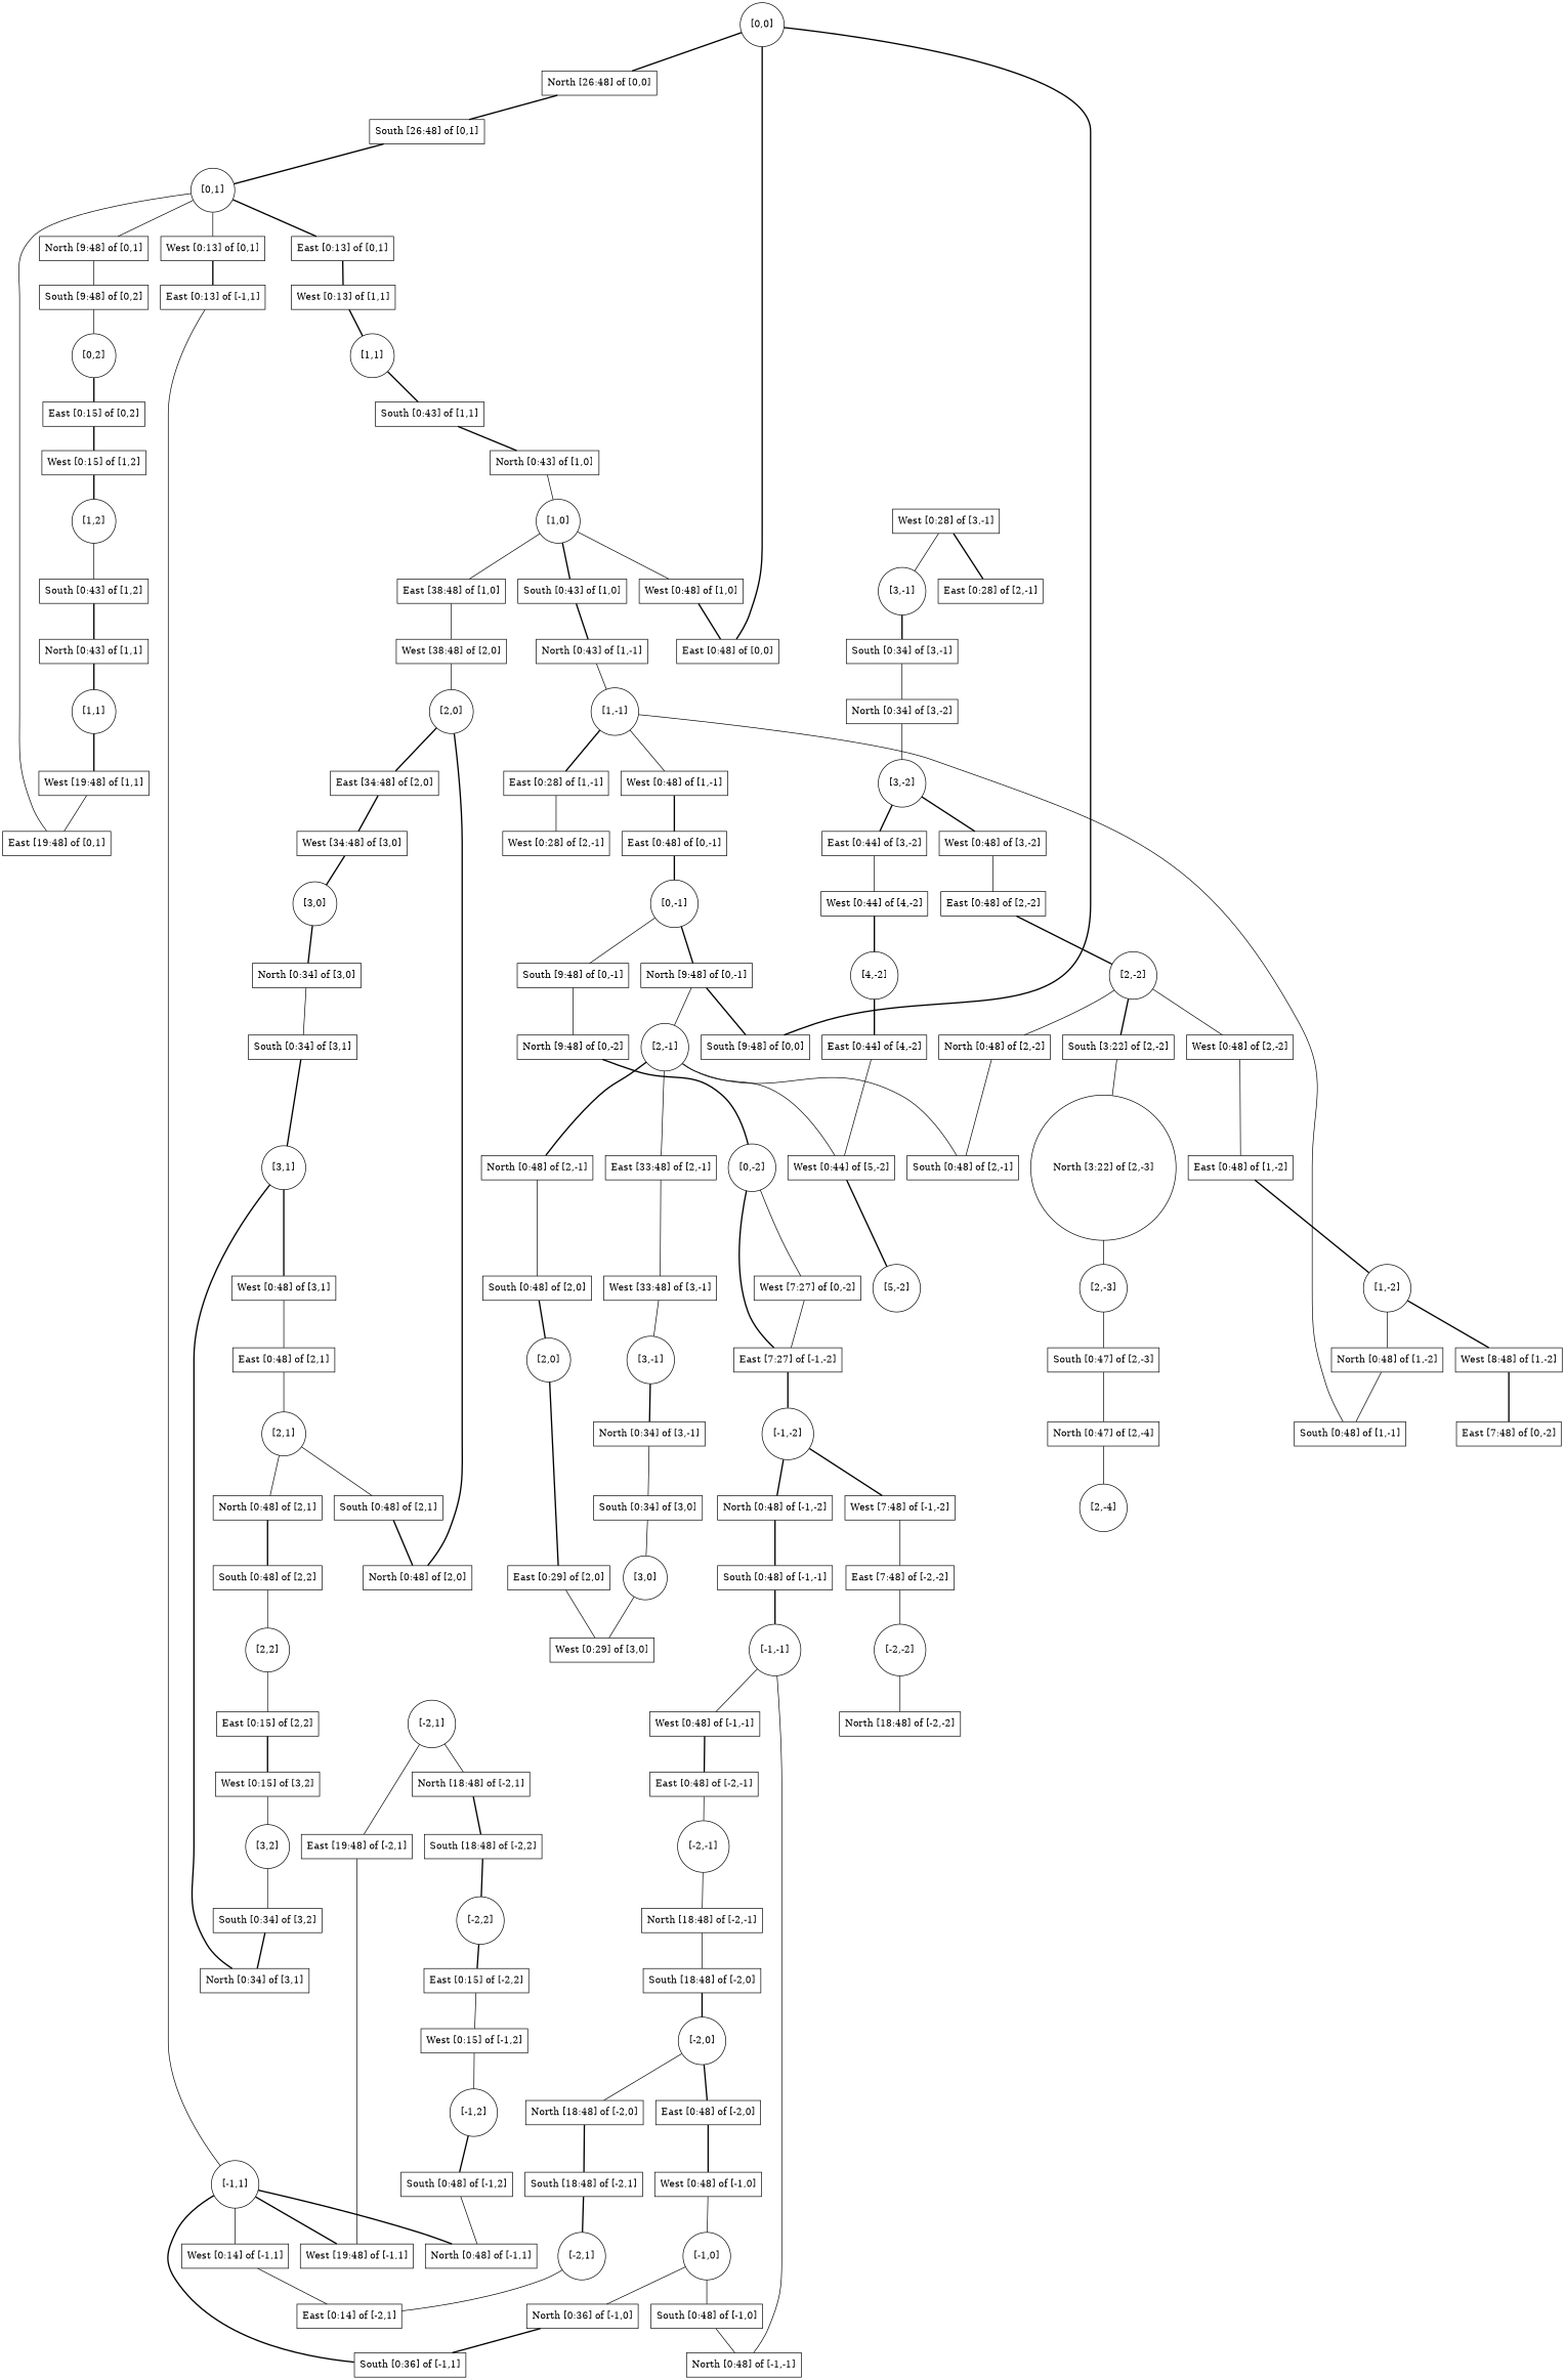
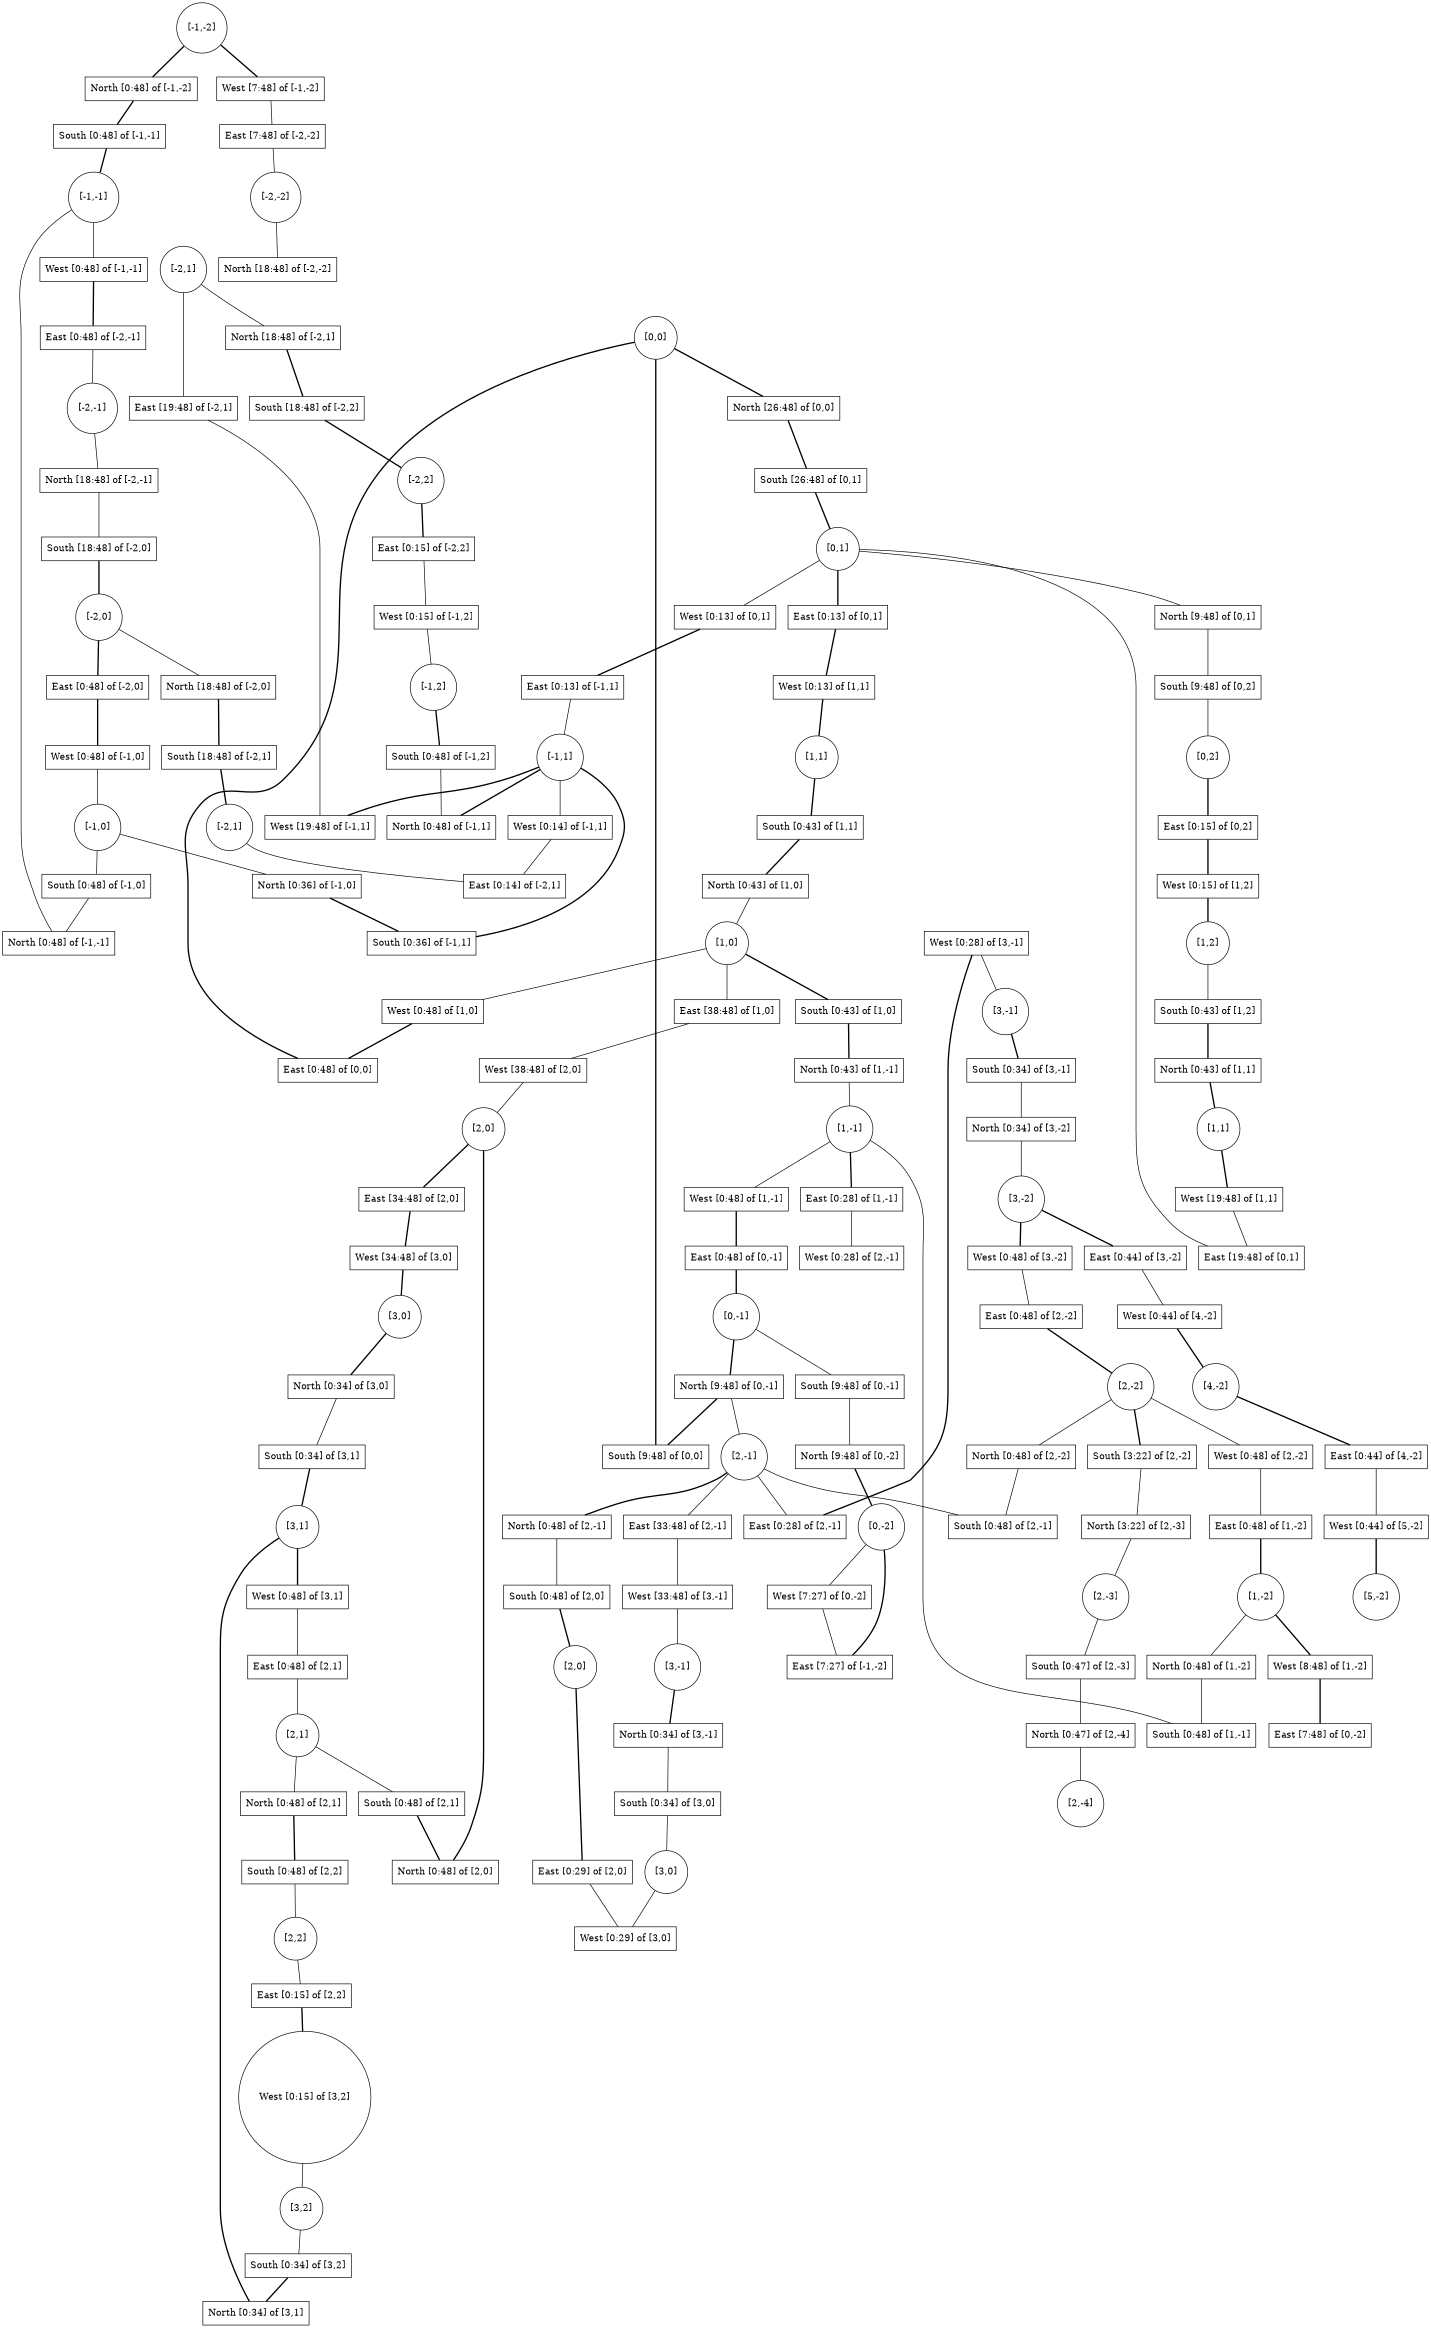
  graph {
    node [shape=box]
    edge [style=solid]
    n1 [label="[0,0]" shape=circle]
    n2 [label="North [26:48] of [0,0]"]
    n3 [label="East [0:48] of [0,0]"]
    n4 [label="South [9:48] of [0,0]"]
    n5 [label="South [26:48] of [0,1]"]
    n6 [label="[0,1]" shape=circle]
    n7 [label="North [9:48] of [0,1]"]
    n8 [label="South [9:48] of [0,2]"]
    n9 [label="[0,2]" shape=circle]
    n10 [label="East [19:48] of [0,1]"]
    n11 [label="West [0:13] of [0,1]"]
    n12 [label="East [0:13] of [0,1]"]
    n13 [label="East [0:13] of [-1,1]"]
    n14 [label="[-1,1]" shape=circle]
    n15 [label="West [0:13] of [1,1]"]
    n16 [label="[1,1]" shape=circle]
    n17 [label="North [0:48] of [-1,1]"]
    n18 [label="South [0:36] of [-1,1]"]
    n19 [label="West [19:48] of [-1,1]"]
    n20 [label="West [0:14] of [-1,1]"]
    n21 [label="East [0:14] of [-2,1]"]
    n22 [label="North [18:48] of [-2,1]"]
    n23 [label="South [18:48] of [-2,2]"]
    n24 [label="[-2,2]" shape=circle]
    n25 [label="East [19:48] of [-2,1]"]
    n26 [label="South [18:48] of [-2,1]"]
    n27 [label="[-2,1]" shape=circle]
    n28 [label="[-2,1]" shape=circle]
    n29 [label="East [0:15] of [-2,2]"]
    n30 [label="West [0:15] of [-1,2]"]
    n31 [label="[-1,2]" shape=circle]
    n32 [label="South [0:48] of [-1,2]"]
    n33 [label="North [0:43] of [1,1]"]
    n34 [label="[1,1]" shape=circle]
    n35 [label="West [19:48] of [1,1]"]
    n36 [label="South [0:43] of [1,1]"]
    n37 [label="North [0:43] of [1,0]"]
    n38 [label="[1,0]" shape=circle]
    n39 [label="East [38:48] of [1,0]"]
    n40 [label="South [0:43] of [1,0]"]
    n41 [label="West [0:48] of [1,0]"]
    n42 [label="West [38:48] of [2,0]"]
    n43 [label="[2,0]" shape=circle]
    n44 [label="North [0:43] of [1,-1]"]
    n45 [label="[1,-1]" shape=circle]
    n46 [label="North [0:48] of [2,0]"]
    n47 [label="East [34:48] of [2,0]"]
    n48 [label="West [34:48] of [3,0]"]
    n49 [label="[3,0]" shape=circle]
    n50 [label="East [0:28] of [1,-1]"]
    n51 [label="South [0:48] of [1,-1]"]
    n52 [label="West [0:48] of [1,-1]"]
    n53 [label="West [0:28] of [2,-1]"]
    n54 [label="East [0:48] of [0,-1]"]
    n55 [label="[0,-1]" shape=circle]
    n56 [label="North [9:48] of [0,-1]"]
    n57 [label="[2,-1]" shape=circle]
    n58 [label="South [9:48] of [0,-1]"]
    n59 [label="North [9:48] of [0,-2]"]
    n60 [label="[0,-2]" shape=circle]
    n61 [label="West [7:27] of [0,-2]"]
    n62 [label="East [7:27] of [-1,-2]"]
    n63 [label="East [7:48] of [0,-2]"]
    n64 [label="[-1,-2]" shape=circle]
    n65 [label="North [0:48] of [-1,-2]"]
    n66 [label="South [0:48] of [-1,-1]"]
    n67 [label="[-1,-1]" shape=circle]
    n68 [label="West [7:48] of [-1,-2]"]
    n69 [label="East [7:48] of [-2,-2]"]
    n70 [label="[-2,-2]" shape=circle]
    n71 [label="North [18:48] of [-2,-2]"]
    n72 [label="North [0:48] of [-1,-1]"]
    n73 [label="West [0:48] of [-1,-1]"]
    n74 [label="East [0:48] of [-2,-1]"]
    n75 [label="[-2,-1]" shape=circle]
    n76 [label="North [18:48] of [-2,-1]"]
    n77 [label="South [18:48] of [-2,0]"]
    n78 [label="[-2,0]" shape=circle]
    n79 [label="North [18:48] of [-2,0]"]
    n80 [label="East [0:48] of [-2,0]"]
    n81 [label="West [0:48] of [-1,0]"]
    n82 [label="[-1,0]" shape=circle]
    n83 [label="North [0:36] of [-1,0]"]
    n84 [label="South [0:48] of [-1,0]"]
    n85 [label="East [0:15] of [0,2]"]
    n86 [label="West [0:15] of [1,2]"]
    n87 [label="[1,2]" shape=circle]
    n88 [label="South [0:43] of [1,2]"]
    n89 [label="North [0:34] of [3,0]"]
    n90 [label="South [0:34] of [3,1]"]
    n91 [label="[3,1]" shape=circle]
    n92 [label="North [0:34] of [3,1]"]
    n93 [label="West [0:48] of [3,1]"]
    n94 [label="East [0:48] of [2,1]"]
    n95 [label="[2,1]" shape=circle]
    n96 [label="North [0:48] of [2,1]"]
    n97 [label="South [0:48] of [2,2]"]
    n98 [label="[2,2]" shape=circle]
    n99 [label="South [0:48] of [2,1]"]
    n100 [label="East [0:15] of [2,2]"]
-   n101 [label="West [0:15] of [3,2]"]
+   n101 [label="West [0:15] of [3,2]" shape=circle]
    n102 [label="[3,2]" shape=circle]
    n103 [label="South [0:34] of [3,2]"]
    n104 [label="North [0:48] of [2,-1]"]
    n105 [label="South [0:48] of [2,0]"]
    n106 [label="[2,0]" shape=circle]
    n107 [label="East [33:48] of [2,-1]"]
    n108 [label="West [33:48] of [3,-1]"]
    n109 [label="[3,-1]" shape=circle]
    n110 [label="South [0:48] of [2,-1]"]
    n111 [label="East [0:28] of [2,-1]"]
    n112 [label="North [0:34] of [3,-1]"]
    n113 [label="South [0:34] of [3,0]"]
    n114 [label="[3,0]" shape=circle]
    n115 [label="South [0:34] of [3,-1]"]
    n116 [label="North [0:34] of [3,-2]"]
    n117 [label="[3,-2]" shape=circle]
    n118 [label="West [0:28] of [3,-1]"]
    n119 [label="[3,-1]" shape=circle]
    n120 [label="West [0:29] of [3,0]"]
    n121 [label="East [0:29] of [2,0]"]
    n122 [label="East [0:44] of [3,-2]"]
    n123 [label="West [0:48] of [3,-2]"]
    n124 [label="West [0:44] of [4,-2]"]
    n125 [label="[4,-2]" shape=circle]
    n126 [label="East [0:48] of [2,-2]"]
    n127 [label="[2,-2]" shape=circle]
    n128 [label="North [0:48] of [2,-2]"]
    n129 [label="South [3:22] of [2,-2]"]
    n130 [label="West [0:48] of [2,-2]"]
-   n131 [label="North [3:22] of [2,-3]" shape=circle]
+   n131 [label="North [3:22] of [2,-3]"]
    n132 [label="[2,-3]" shape=circle]
    n133 [label="East [0:48] of [1,-2]"]
    n134 [label="[1,-2]" shape=circle]
    n135 [label="South [0:47] of [2,-3]"]
    n136 [label="North [0:47] of [2,-4]"]
    n137 [label="[2,-4]" shape=circle]
    n138 [label="North [0:48] of [1,-2]"]
    n139 [label="West [8:48] of [1,-2]"]
    n140 [label="East [0:44] of [4,-2]"]
    n141 [label="West [0:44] of [5,-2]"]
    n142 [label="[5,-2]" shape=circle]
    n1 -- n2 [style=bold]
    n1 -- n3 [style=bold]
    n1 -- n4 [style=bold]
    n2 -- n5 [style=bold]
    n5 -- n6 [style=bold]
    n6 -- n7
    n6 -- n10
    n6 -- n11
    n6 -- n12 [style=bold]
    n7 -- n8
    n8 -- n9
    n9 -- n85 [style=bold]
    n11 -- n13 [style=bold]
    n12 -- n15 [style=bold]
    n13 -- n14
    n14 -- n17 [style=bold]
    n14 -- n18 [style=bold]
    n14 -- n19 [style=bold]
    n14 -- n20
    n15 -- n16 [style=bold]
    n16 -- n36 [style=bold]
    n20 -- n21
    n22 -- n23 [style=bold]
    n23 -- n24 [style=bold]
    n24 -- n29 [style=bold]
    n25 -- n19
    n26 -- n27 [style=bold]
    n27 -- n21
    n28 -- n22
    n28 -- n25
    n29 -- n30
    n30 -- n31
    n31 -- n32 [style=bold]
    n32 -- n17
    n33 -- n34 [style=bold]
    n34 -- n35 [style=bold]
    n35 -- n10
    n36 -- n37 [style=bold]
    n37 -- n38
    n38 -- n39
    n38 -- n40 [style=bold]
    n38 -- n41
    n39 -- n42
    n40 -- n44 [style=bold]
    n41 -- n3 [style=bold]
    n42 -- n43
    n43 -- n46 [style=bold]
    n43 -- n47 [style=bold]
    n44 -- n45
    n45 -- n50 [style=bold]
    n45 -- n51
    n45 -- n52
    n47 -- n48 [style=bold]
    n48 -- n49 [style=bold]
    n49 -- n89 [style=bold]
    n50 -- n53
    n52 -- n54 [style=bold]
    n54 -- n55 [style=bold]
    n55 -- n56 [style=bold]
    n55 -- n58
    n56 -- n4 [style=bold]
    n56 -- n57
    n57 -- n104 [style=bold]
    n57 -- n107
    n57 -- n110
-   n57 -- n141
+   n57 -- n111
    n58 -- n59
    n59 -- n60 [style=bold]
    n60 -- n61
    n60 -- n62 [style=bold]
    n61 -- n62
-   n62 -- n64 [style=bold]
    n64 -- n65 [style=bold]
    n64 -- n68 [style=bold]
    n65 -- n66 [style=bold]
    n66 -- n67 [style=bold]
    n67 -- n72
    n67 -- n73
    n68 -- n69
    n69 -- n70
    n70 -- n71
    n73 -- n74 [style=bold]
    n74 -- n75
    n75 -- n76
    n76 -- n77
    n77 -- n78 [style=bold]
    n78 -- n79
    n78 -- n80 [style=bold]
    n79 -- n26 [style=bold]
    n80 -- n81 [style=bold]
    n81 -- n82
    n82 -- n83
    n82 -- n84
    n83 -- n18 [style=bold]
    n84 -- n72
    n85 -- n86 [style=bold]
    n86 -- n87 [style=bold]
    n87 -- n88
    n88 -- n33 [style=bold]
    n89 -- n90
    n90 -- n91 [style=bold]
    n91 -- n92 [style=bold]
    n91 -- n93 [style=bold]
    n93 -- n94
    n94 -- n95
    n95 -- n96
    n95 -- n99
    n96 -- n97 [style=bold]
    n97 -- n98
    n98 -- n100
    n99 -- n46 [style=bold]
    n100 -- n101 [style=bold]
    n101 -- n102
    n102 -- n103
    n103 -- n92 [style=bold]
    n104 -- n105
    n105 -- n106 [style=bold]
    n106 -- n121 [style=bold]
    n107 -- n108
    n108 -- n109
    n109 -- n112 [style=bold]
    n112 -- n113
    n113 -- n114
    n114 -- n120
    n115 -- n116
    n116 -- n117
    n117 -- n122 [style=bold]
    n117 -- n123 [style=bold]
    n118 -- n111 [style=bold]
    n118 -- n119
    n119 -- n115 [style=bold]
    n121 -- n120
    n122 -- n124
    n123 -- n126
    n124 -- n125 [style=bold]
    n125 -- n140 [style=bold]
    n126 -- n127 [style=bold]
    n127 -- n128
    n127 -- n129 [style=bold]
    n127 -- n130
    n128 -- n110
    n129 -- n131
    n130 -- n133
    n131 -- n132
    n132 -- n135
    n133 -- n134 [style=bold]
    n134 -- n138
    n134 -- n139 [style=bold]
    n135 -- n136
    n136 -- n137
    n138 -- n51
    n139 -- n63 [style=bold]
    n140 -- n141
    n141 -- n142 [style=bold]
  }
